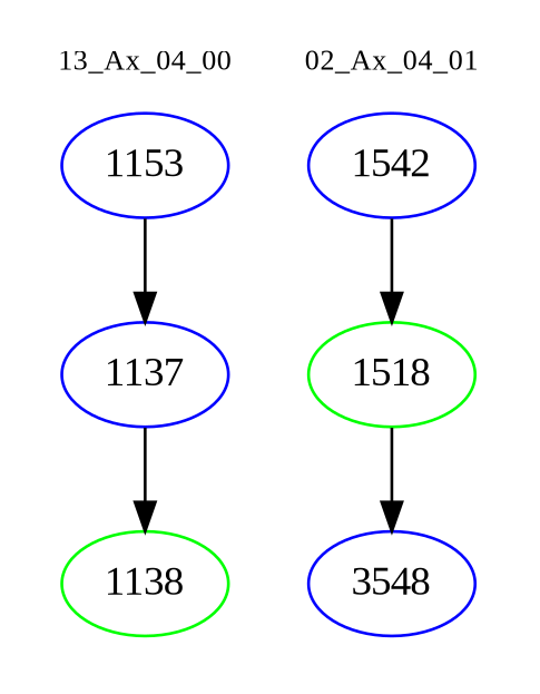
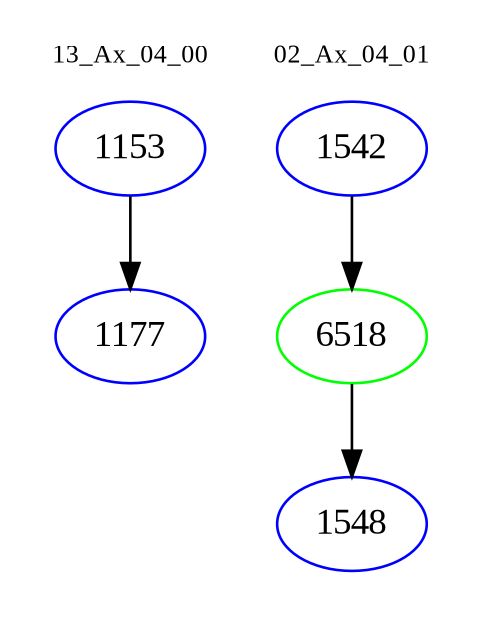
  digraph {
    fontname="Liberation Serif"
    node [color=blue fontname="Liberation Serif"]
    edge [color=black fontname="Liberation Serif"]
-   n1 [label=1137]
-   n2 [color=green label=1138]
+   n1 [label=1177]
    n3 [label=1153]
    n4 [label=1542]
-   n5 [color=green label=1518]
-   n6 [label=3548]
+   n5 [color=green label=6518]
+   n6 [label=1548]
    subgraph cluster_1 {
      color=white
      fontsize=10
      label="13_Ax_04_00"
      n1
-     n2
      n3
    }
    subgraph cluster_2 {
      color=white
      fontsize=10
      label="02_Ax_04_01"
      n4
      n5
      n6
    }
-   n1 -> n2
    n3 -> n1
    n4 -> n5
    n5 -> n6
  }
